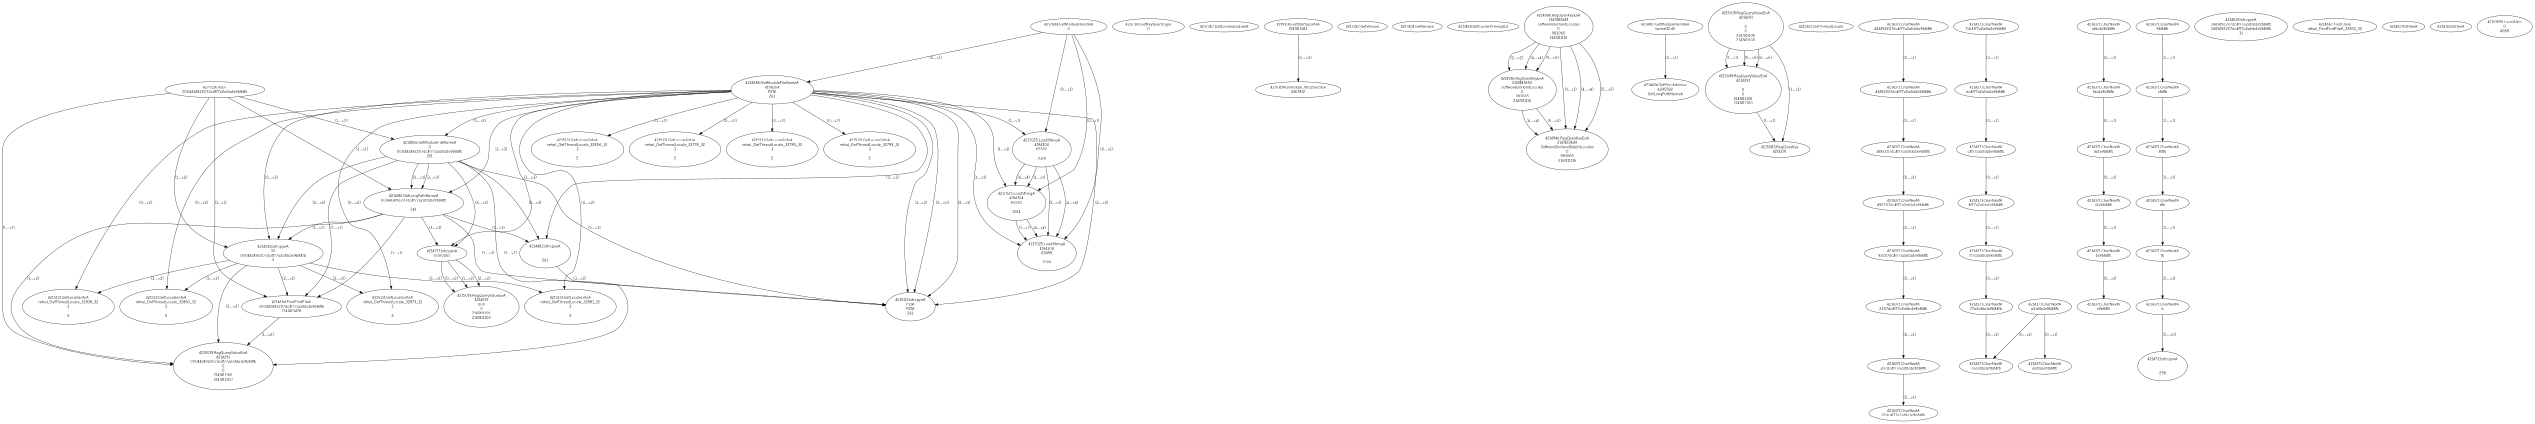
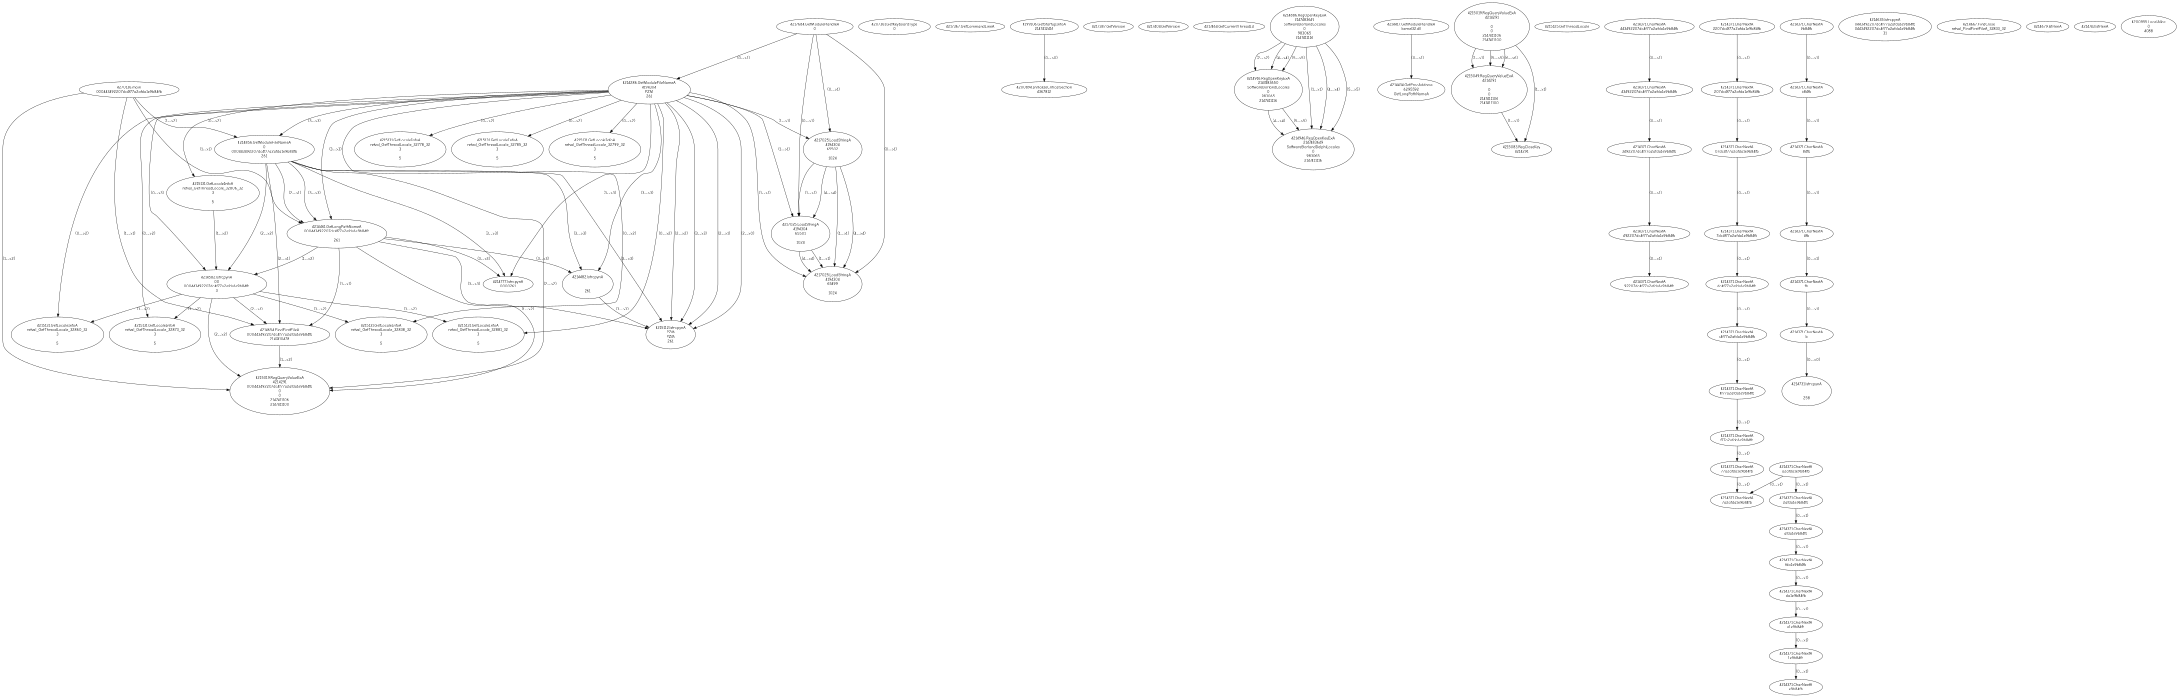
  digraph {
    fontname="Comic Neue"
    node [fontname="Comic Neue"]
    edge [fontname="Comic Neue"]
    n1 [label="4270136.main\n000443492207dc4f77a2afda1e9b84fb"]
    n2 [label="4214856.GetModuleFileNameA\n0\n000443492207dc4f77a2afda1e9b84fb\n261"]
    n3 [label="4214461.GetLongPathNameA\n000443492207dc4f77a2afda1e9b84fb\n\n261"]
    n4 [label="4214582.lstrcpynA\n00\n000443492207dc4f77a2afda1e9b84fb\n3"]
    n5 [label="4214654.FindFirstFileA\n000443492207dc4f77a2afda1e9b84fb\n2147410478"]
    n6 [label="4215019.RegQueryValueExA\n4214291\n000443492207dc4f77a2afda1e9b84fb\n0\n0\n2147411106\n2147411100"]
    n7 [label="4214482.lstrcpynA\n\n\n261"]
    n8 [label="4215112.lstrcpynA\nPZM\nPZM\n261"]
    n9 [label="4214777.lstrcpynA\n0000261"]
    n10 [label="4215131.GetLocaleInfoA\nretval_GetThreadLocale_32838_32\n3\n\n5"]
    n11 [label="4215131.GetLocaleInfoA\nretval_GetThreadLocale_32860_32\n3\n\n5"]
    n12 [label="4215131.GetLocaleInfoA\nretval_GetThreadLocale_32873_32\n3\n\n5"]
    n13 [label="4215131.GetLocaleInfoA\nretval_GetThreadLocale_32881_32\n3\n\n5"]
    n14 [label="4217684.GetModuleHandleA\n0"]
    n15 [label="4214286.GetModuleFileNameA\n4194304\nPZM\n261"]
    n16 [label="4217025.LoadStringA\n4194304\n65502\n\n1024"]
    n17 [label="4217025.LoadStringA\n4194304\n65501\n\n1024"]
    n18 [label="4217025.LoadStringA\n4194304\n65499\n\n1024"]
    n19 [label="4215131.GetLocaleInfoA\nretval_GetThreadLocale_32806_32\n3\n\n5"]
    n20 [label="4215131.GetLocaleInfoA\nretval_GetThreadLocale_32778_32\n3\n\n5"]
    n21 [label="4215131.GetLocaleInfoA\nretval_GetThreadLocale_32785_32\n3\n\n5"]
    n22 [label="4215131.GetLocaleInfoA\nretval_GetThreadLocale_32799_32\n3\n\n5"]
    n23 [label="4207361.GetKeyboardType\n0"]
    n24 [label="4217367.GetCommandLineA\n"]
    n25 [label="4199106.GetStartupInfoA\n2147412416"]
    n26 [label="4200894.InitializeCriticalSection\n4367812"]
    n27 [label="4217387.GetVersion\n"]
    n28 [label="4217404.GetVersion\n"]
    n29 [label="4217464.GetCurrentThreadId\n"]
-   n30 [label="4215019.RegQueryValueExA\n4214291\n000\n0\n2147411106\n2147411100"]
    n31 [label="4214886.RegOpenKeyExA\n2147483649\nSoftware\Borland\Locales\n0\n983065\n2147411116"]
    n32 [label="4214916.RegOpenKeyExA\n2147483650\nSoftware\Borland\Locales\n0\n983065\n2147411116"]
    n33 [label="4214946.RegOpenKeyExA\n2147483649\nSoftware\Borland\Delphi\Locales\n0\n983065\n2147411116"]
    n34 [label="4214417.GetModuleHandleA\nkernel32.dll"]
    n35 [label="4214434.GetProcAddress\n6295592\nGetLongPathNameA"]
    n36 [label="4215019.RegQueryValueExA\n4214291\n\n0\n0\n2147411106\n2147411100"]
    n37 [label="4215049.RegQueryValueExA\n4214291\n\n0\n0\n2147411106\n2147411100"]
    n38 [label="4215083.RegCloseKey\n4214291"]
    n39 [label="4215125.GetThreadLocale\n"]
    n40 [label="4214371.CharNextA\n443492207dc4f77a2afda1e9b84fb"]
    n41 [label="4214371.CharNextA\n43492207dc4f77a2afda1e9b84fb"]
    n42 [label="4214371.CharNextA\n3492207dc4f77a2afda1e9b84fb"]
    n43 [label="4214371.CharNextA\n492207dc4f77a2afda1e9b84fb"]
    n44 [label="4214371.CharNextA\n92207dc4f77a2afda1e9b84fb"]
    n45 [label="4214371.CharNextA\n2207dc4f77a2afda1e9b84fb"]
    n46 [label="4214371.CharNextA\n207dc4f77a2afda1e9b84fb"]
    n47 [label="4214371.CharNextA\n07dc4f77a2afda1e9b84fb"]
    n48 [label="4214371.CharNextA\n7dc4f77a2afda1e9b84fb"]
    n49 [label="4214371.CharNextA\ndc4f77a2afda1e9b84fb"]
    n50 [label="4214371.CharNextA\nc4f77a2afda1e9b84fb"]
    n51 [label="4214371.CharNextA\n4f77a2afda1e9b84fb"]
    n52 [label="4214371.CharNextA\nf77a2afda1e9b84fb"]
    n53 [label="4214371.CharNextA\n77a2afda1e9b84fb"]
    n54 [label="4214371.CharNextA\n7a2afda1e9b84fb"]
    n55 [label="4214371.CharNextA\na2afda1e9b84fb"]
    n56 [label="4214371.CharNextA\n2afda1e9b84fb"]
    n57 [label="4214371.CharNextA\nafda1e9b84fb"]
    n58 [label="4214371.CharNextA\nfda1e9b84fb"]
    n59 [label="4214371.CharNextA\nda1e9b84fb"]
    n60 [label="4214371.CharNextA\na1e9b84fb"]
    n61 [label="4214371.CharNextA\n1e9b84fb"]
    n62 [label="4214371.CharNextA\ne9b84fb"]
    n63 [label="4214371.CharNextA\n9b84fb"]
    n64 [label="4214371.CharNextA\nb84fb"]
    n65 [label="4214371.CharNextA\n84fb"]
    n66 [label="4214371.CharNextA\n4fb"]
    n67 [label="4214371.CharNextA\nfb"]
    n68 [label="4214371.CharNextA\nb"]
    n69 [label="4214731.lstrcpynA\n\n\n258"]
    n70 [label="4214635.lstrcpynA\n0443492207dc4f77a2afda1e9b84fb\n0443492207dc4f77a2afda1e9b84fb\n31"]
    n71 [label="4214667.FindClose\nretval_FindFirstFileA_32833_32"]
    n72 [label="4214679.lstrlenA\n"]
    n73 [label="4214743.lstrlenA\n"]
    n74 [label="4200955.LocalAlloc\n0\n4088"]
    n1 -> n2 [label="(1-->2)"]
    n1 -> n3 [label="(1-->1)"]
-   n1 -> n4 [label="(1-->2)"]
+   n19 -> n4 [label="(1-->2)"]
    n1 -> n5 [label="(1-->1)"]
    n1 -> n6 [label="(1-->2)"]
    n2 -> n3 [label="(2-->1)"]
    n2 -> n3 [label="(3-->3)"]
    n2 -> n4 [label="(2-->2)"]
    n2 -> n5 [label="(2-->1)"]
    n2 -> n6 [label="(2-->2)"]
    n2 -> n7 [label="(3-->3)"]
    n2 -> n8 [label="(3-->3)"]
    n2 -> n9 [label="(3-->3)"]
    n3 -> n4 [label="(1-->2)"]
    n3 -> n5 [label="(1-->1)"]
    n3 -> n6 [label="(1-->2)"]
    n3 -> n7 [label="(3-->3)"]
    n3 -> n8 [label="(3-->3)"]
    n3 -> n9 [label="(3-->3)"]
    n4 -> n5 [label="(2-->1)"]
    n4 -> n6 [label="(2-->2)"]
    n4 -> n10 [label="(3-->2)"]
    n4 -> n11 [label="(3-->2)"]
    n4 -> n12 [label="(3-->2)"]
    n4 -> n13 [label="(3-->2)"]
    n5 -> n6 [label="(1-->2)"]
    n7 -> n8 [label="(3-->3)"]
-   n9 -> n30 [label="(1-->2)"]
-   n9 -> n30 [label="(2-->2)"]
-   n9 -> n30 [label="(0-->2)"]
    n14 -> n15 [label="(0-->1)"]
    n14 -> n16 [label="(0-->1)"]
    n14 -> n17 [label="(0-->1)"]
    n14 -> n18 [label="(0-->1)"]
    n15 -> n2 [label="(3-->3)"]
    n15 -> n3 [label="(3-->3)"]
    n15 -> n4 [label="(0-->3)"]
    n15 -> n7 [label="(3-->3)"]
    n15 -> n8 [label="(2-->1)"]
    n15 -> n8 [label="(2-->2)"]
    n15 -> n8 [label="(3-->3)"]
    n15 -> n8 [label="(2-->0)"]
    n15 -> n9 [label="(3-->3)"]
    n15 -> n10 [label="(0-->2)"]
    n15 -> n11 [label="(0-->2)"]
    n15 -> n12 [label="(0-->2)"]
    n15 -> n13 [label="(0-->2)"]
    n15 -> n16 [label="(1-->1)"]
    n15 -> n17 [label="(1-->1)"]
    n15 -> n18 [label="(1-->1)"]
    n15 -> n19 [label="(0-->2)"]
    n15 -> n20 [label="(0-->2)"]
    n15 -> n21 [label="(0-->2)"]
    n15 -> n22 [label="(0-->2)"]
    n16 -> n17 [label="(1-->1)"]
    n16 -> n17 [label="(4-->4)"]
    n16 -> n18 [label="(1-->1)"]
    n16 -> n18 [label="(4-->4)"]
    n17 -> n18 [label="(1-->1)"]
    n17 -> n18 [label="(4-->4)"]
    n25 -> n26 [label="(0-->0)"]
    n31 -> n32 [label="(2-->2)"]
    n31 -> n32 [label="(4-->4)"]
    n31 -> n32 [label="(5-->5)"]
    n31 -> n33 [label="(1-->1)"]
    n31 -> n33 [label="(4-->4)"]
    n31 -> n33 [label="(5-->5)"]
    n32 -> n33 [label="(4-->4)"]
    n32 -> n33 [label="(5-->5)"]
    n34 -> n35 [label="(0-->1)"]
    n36 -> n37 [label="(1-->1)"]
    n36 -> n37 [label="(5-->5)"]
    n36 -> n37 [label="(6-->6)"]
    n36 -> n38 [label="(1-->1)"]
    n37 -> n38 [label="(1-->1)"]
    n40 -> n41 [label="(0-->1)"]
    n41 -> n42 [label="(0-->1)"]
    n42 -> n43 [label="(0-->1)"]
    n43 -> n44 [label="(0-->1)"]
-   n44 -> n45 [label="(0-->1)"]
    n45 -> n46 [label="(0-->1)"]
    n46 -> n47 [label="(0-->1)"]
+   n47 -> n48 [label="(0-->1)"]
    n48 -> n49 [label="(0-->1)"]
    n49 -> n50 [label="(0-->1)"]
    n50 -> n51 [label="(0-->1)"]
    n51 -> n52 [label="(0-->1)"]
    n52 -> n53 [label="(0-->1)"]
    n53 -> n54 [label="(0-->1)"]
    n55 -> n54 [label="(0-->1)"]
    n55 -> n56 [label="(0-->1)"]
+   n56 -> n57 [label="(0-->1)"]
    n57 -> n58 [label="(0-->1)"]
    n58 -> n59 [label="(0-->1)"]
    n59 -> n60 [label="(0-->1)"]
    n60 -> n61 [label="(0-->1)"]
    n61 -> n62 [label="(0-->1)"]
    n63 -> n64 [label="(0-->1)"]
    n64 -> n65 [label="(0-->1)"]
    n65 -> n66 [label="(0-->1)"]
    n66 -> n67 [label="(0-->1)"]
    n67 -> n68 [label="(0-->1)"]
    n68 -> n69 [label="(0-->0)"]
  }
